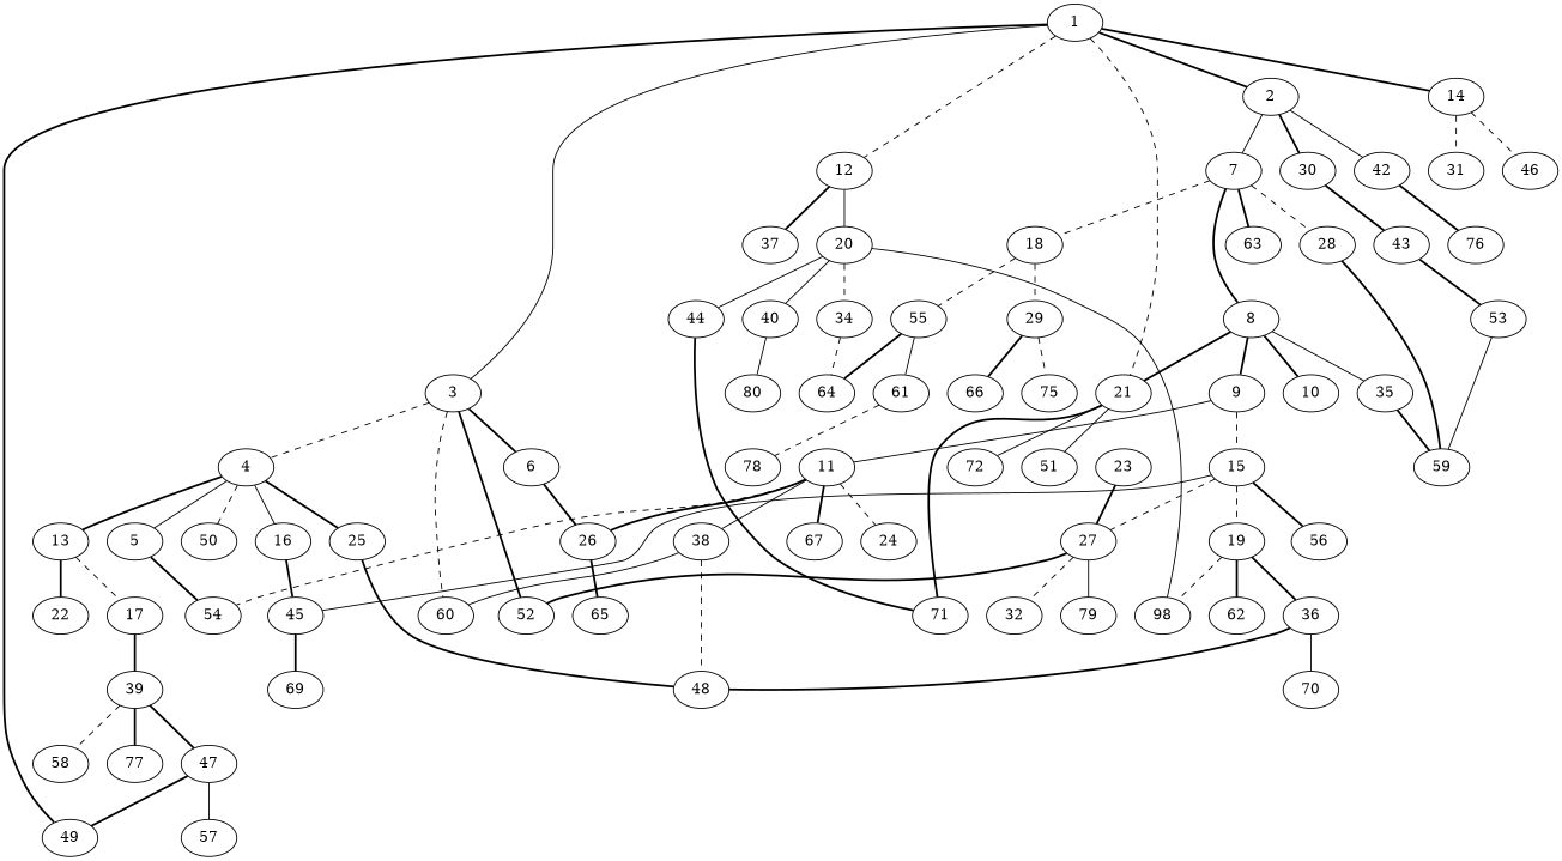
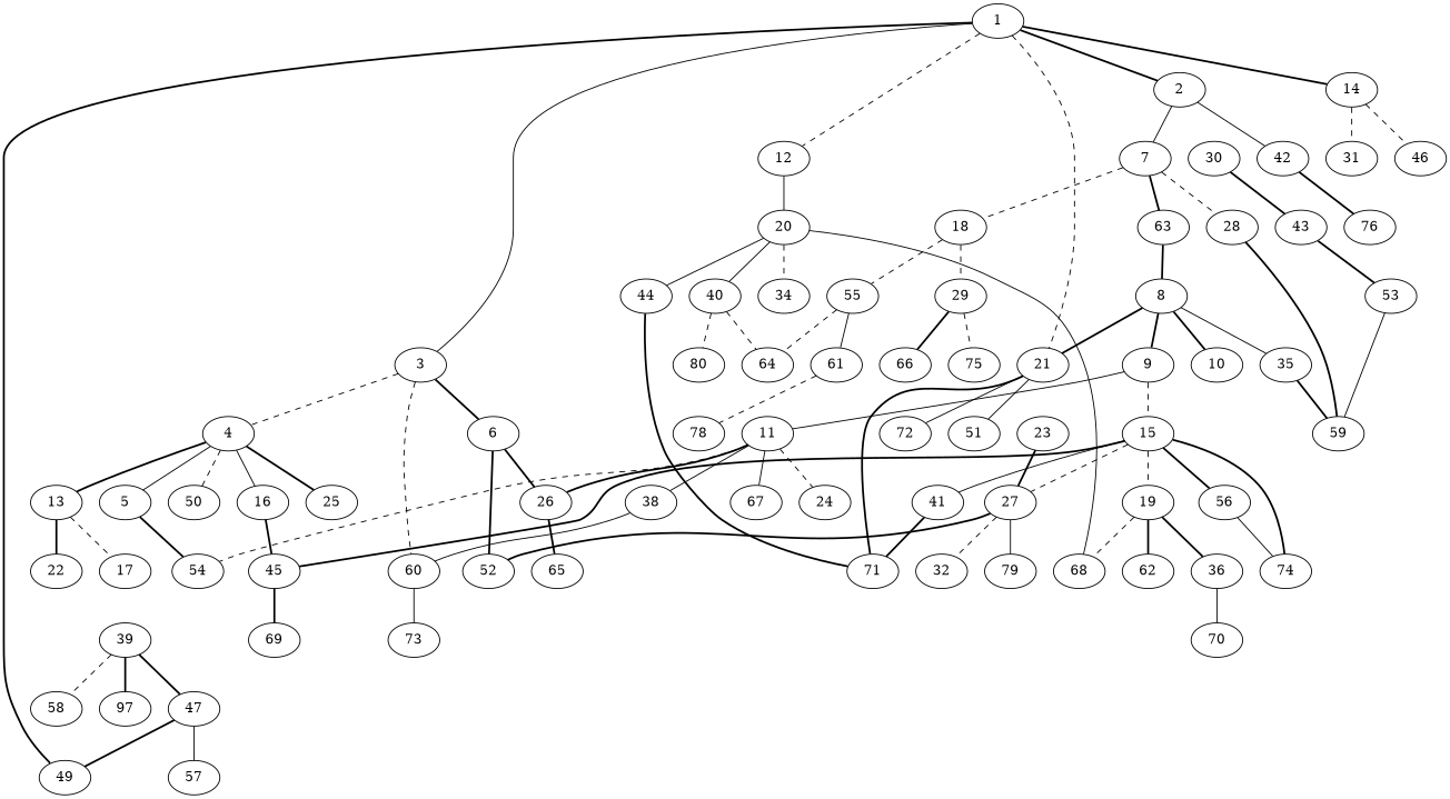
  graph {
    edge [style=bold]
    1
    2
    3
    12
    14
    21
    49
    7
    30
    42
    4
    6
    52
    60
    20
-   37
    31
    46
    51
    71
    72
    8
    18
    28
    63
    43
    76
    5
    13
    16
    25
    50
    26
-   68 [label=98]
+   73
+   68
    34
    40
    44
    9
    10
    35
    29
    55
    59
    53
    54
    17
    22
    45
-   48
    65
    39
    69
    11
    15
    66
    75
    64
    61
    24
    38
    67
    19
+   41
    56
+   74
    27
    36
    62
    23
    80
    47
    58
-   77
+   77 [label=97]
    70
    32
    79
    57
    78
    1 -- 2
    1 -- 3 [style=solid]
    1 -- 12 [style=dashed]
    1 -- 14
    1 -- 21 [style=dashed]
    1 -- 49
    2 -- 7 [style=solid]
-   2 -- 30
    2 -- 42 [style=solid]
    3 -- 4 [style=dashed]
    3 -- 6
-   3 -- 52
+   6 -- 52
    3 -- 60 [style=dashed]
    12 -- 20 [style=solid]
-   12 -- 37
    14 -- 31 [style=dashed]
    14 -- 46 [style=dashed]
    21 -- 51 [style=solid]
    21 -- 71
    21 -- 72 [style=solid]
-   7 -- 8
+   63 -- 8
    7 -- 18 [style=dashed]
    7 -- 28 [style=dashed]
    7 -- 63
    30 -- 43
    42 -- 76
    4 -- 5 [style=solid]
    4 -- 13
    4 -- 16 [style=solid]
    4 -- 25
    4 -- 50 [style=dashed]
    6 -- 26
+   60 -- 73 [style=solid]
    20 -- 68 [style=solid]
    20 -- 34 [style=dashed]
    20 -- 40 [style=solid]
    20 -- 44 [style=solid]
    8 -- 21
    8 -- 9
    8 -- 10
    8 -- 35 [style=solid]
    18 -- 29 [style=dashed]
    18 -- 55 [style=dashed]
    28 -- 59
    43 -- 53
    5 -- 54
    13 -- 17 [style=dashed]
    13 -- 22
    16 -- 45
-   25 -- 48
    26 -- 65
-   34 -- 64 [style=dashed]
-   40 -- 80 [style=solid]
+   40 -- 64 [style=dashed]
+   40 -- 80 [style=dashed]
    44 -- 71
    9 -- 11 [style=solid]
    9 -- 15 [style=dashed]
    35 -- 59
    29 -- 66
    29 -- 75 [style=dashed]
-   55 -- 64
+   55 -- 64 [style=dashed]
    55 -- 61 [style=solid]
    53 -- 59 [style=solid]
-   17 -- 39
    45 -- 69
    39 -- 47
    39 -- 58 [style=dashed]
    39 -- 77
    11 -- 26
    11 -- 54 [style=dashed]
    11 -- 24 [style=dashed]
    11 -- 38 [style=solid]
-   11 -- 67
-   15 -- 45 [style=solid]
+   11 -- 67 [style=solid]
+   15 -- 45
    15 -- 19 [style=dashed]
+   15 -- 41 [style=solid]
    15 -- 56
+   15 -- 74
    15 -- 27 [style=dashed]
    61 -- 78 [style=dashed]
    38 -- 60 [style=solid]
-   38 -- 48 [style=dashed]
    19 -- 68 [style=dashed]
    19 -- 36
    19 -- 62
+   41 -- 71
+   56 -- 74 [style=solid]
    27 -- 52
    27 -- 32 [style=dashed]
    27 -- 79 [style=solid]
-   36 -- 48
    36 -- 70 [style=solid]
    23 -- 27
    47 -- 49
    47 -- 57 [style=solid]
  }
